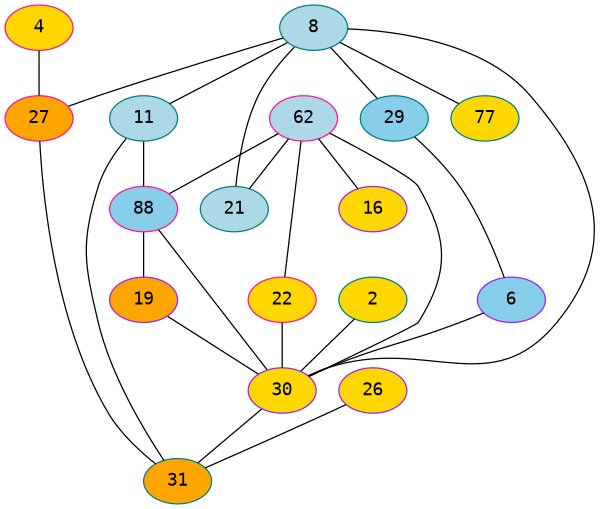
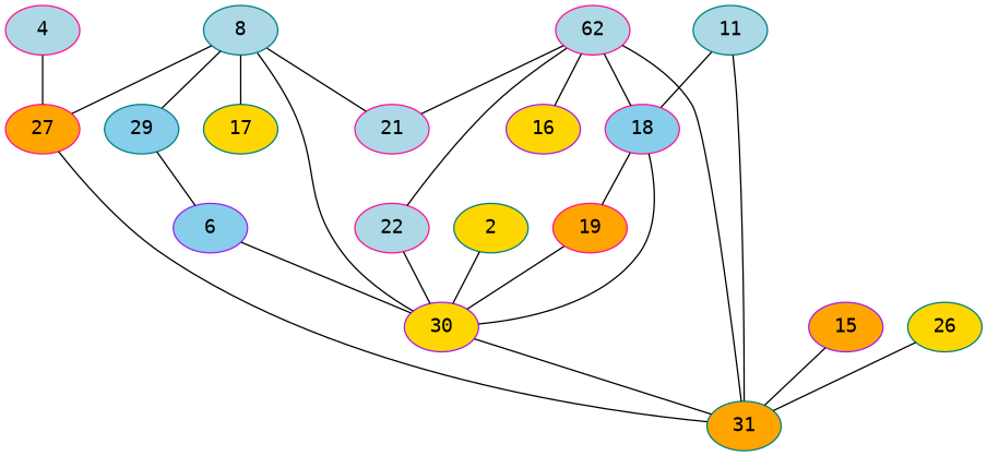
  graph {
    fontname="DejaVu Sans Mono"
    node [color=deeppink fillcolor=gold fontname="DejaVu Sans Mono" style=filled]
    edge [fontname="DejaVu Sans Mono" weight=1.0]
    27 [fillcolor=orange]
-   4
+   4 [fillcolor=lightblue]
    31 [color=teal fillcolor=orange]
    n4 [color=teal label=2]
    30 [color=purple]
    6 [color=purple fillcolor=skyblue]
    8 [color=teal fillcolor=lightblue]
    11 [color=teal fillcolor=lightblue]
-   17 [color=teal label=77]
-   21 [color=teal fillcolor=lightblue]
+   17 [color=teal]
+   21 [fillcolor=lightblue]
    29 [color=teal fillcolor=skyblue]
-   18 [fillcolor=skyblue label=88]
-   19 [color=purple fillcolor=orange]
+   18 [fillcolor=skyblue]
+   19 [fillcolor=orange]
    n14 [fillcolor=lightblue label=62]
    16 [color=purple]
-   22
-   26 [color=purple]
+   22 [fillcolor=lightblue]
+   15 [color=purple fillcolor=orange]
+   26 [color=teal]
    27 -- 31
    4 -- 27
    n4 -- 30
    30 -- 31
    6 -- 30
    8 -- 27
    8 -- 30
-   8 -- 11
    8 -- 17
    8 -- 21
    8 -- 29
    11 -- 31
    11 -- 18
    29 -- 6
    18 -- 30
    18 -- 19
    19 -- 30
-   n14 -- 30
+   n14 -- 31
    n14 -- 21
    n14 -- 18 [weight=2.0]
    n14 -- 16
    n14 -- 22
    22 -- 30 [weight=2.0]
+   15 -- 31
    26 -- 31
  }
